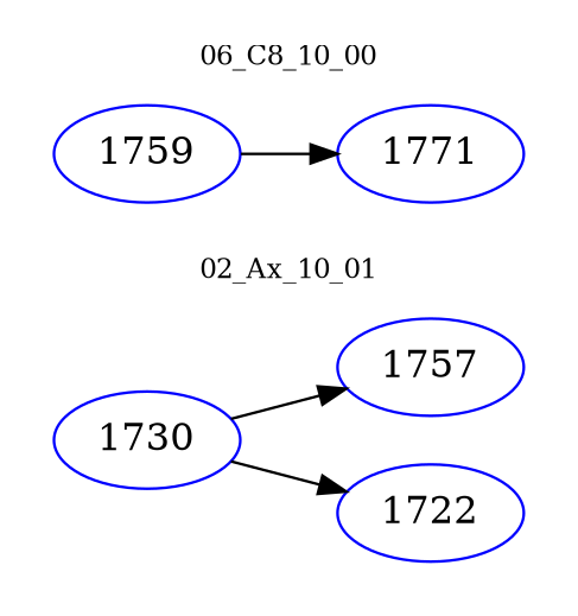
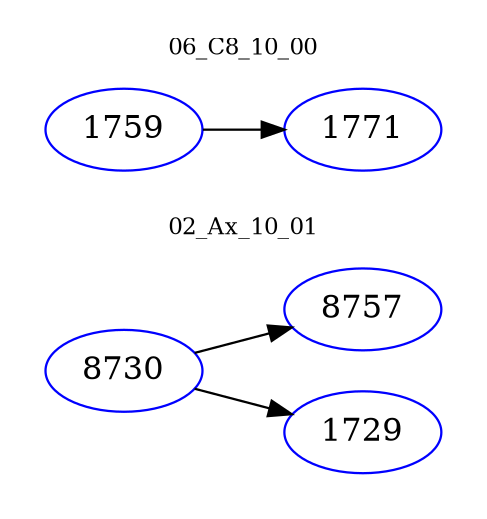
  digraph {
    rankdir=LR
    node [color=blue]
    edge [color=black]
-   n1 [label=1730]
-   n2 [label=1722]
-   n3 [label=1757]
+   n1 [label=8730]
+   n2 [label=1729]
+   n3 [label=8757]
    n4 [label=1759]
    n5 [label=1771]
    subgraph cluster_1 {
      color=white
      fontsize=10
      label="02_Ax_10_01"
      n1
      n2
      n3
    }
    subgraph cluster_2 {
      color=white
      fontsize=10
      label="06_C8_10_00"
      n4
      n5
    }
    n1 -> n2
    n1 -> n3
    n4 -> n5
  }
